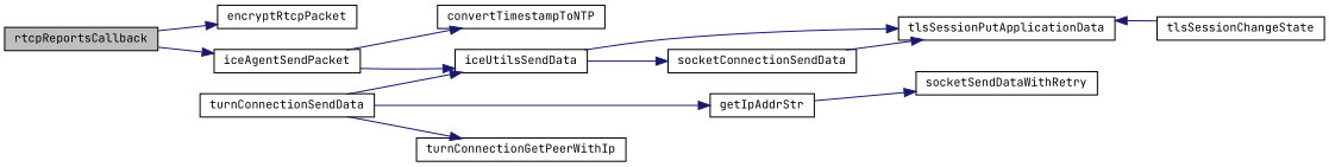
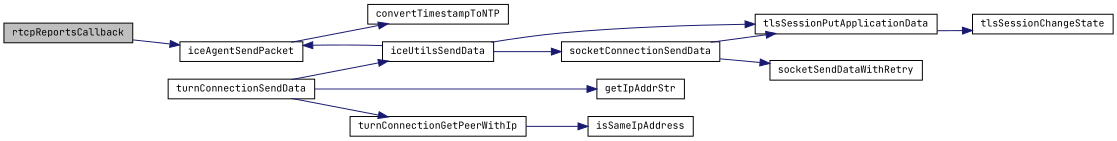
  digraph {
    fontname="JetBrains Mono"
    rankdir=LR
    node [color=black fillcolor=white fontname="JetBrains Mono" fontsize=10 shape=record style=filled]
    edge [color=midnightblue fontname="JetBrains Mono" fontsize=10 labelfontname=Helvetica labelfontsize=10 style=solid]
    n1 [fillcolor=grey75 fontcolor=black height=0.2 label=rtcpReportsCallback width=0.4]
-   n2 [height=0.2 label=encryptRtcpPacket width=0.4]
    n3 [height=0.2 label=iceAgentSendPacket width=0.4]
    n4 [height=0.2 label=convertTimestampToNTP width=0.4]
    n5 [height=0.2 label=iceUtilsSendData width=0.4]
    n6 [height=0.2 label=socketConnectionSendData width=0.4]
    n7 [height=0.2 label=tlsSessionPutApplicationData width=0.4]
    n8 [height=0.2 label=socketSendDataWithRetry width=0.4]
    n9 [height=0.2 label=turnConnectionSendData width=0.4]
    n10 [height=0.2 label=getIpAddrStr width=0.4]
    n11 [height=0.2 label=turnConnectionGetPeerWithIp width=0.4]
    n12 [height=0.2 label=tlsSessionChangeState width=0.4]
-   n1 -> n2
+   n13 [height=0.2 label=isSameIpAddress width=0.4]
    n1 -> n3
    n3 -> n4
-   n3 -> n5
+   n5 -> n3
    n5 -> n6
    n5 -> n7
    n6 -> n7
-   n10 -> n8
-   n12 -> n7
+   n6 -> n8
+   n7 -> n12
    n9 -> n5
    n9 -> n10
    n9 -> n11
+   n11 -> n13
  }
